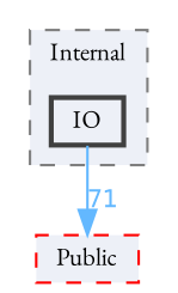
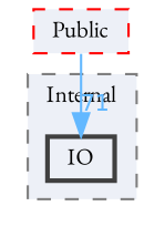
  digraph {
    compound=true
    fontname="EB Garamond"
    node [fillcolor="#edf0f7" fontname="EB Garamond" fontsize=10 shape=box]
    n1 [color=grey25 height=0.2 label=IO style="filled,bold" width=0.4]
    n2 [color=red height=0.2 label=Public style="filled,dashed" width=0.4]
    subgraph cluster_1 {
      bgcolor="#edf0f7"
      fontsize=10
      label=Internal
      pencolor=grey50
      style="filled,dashed"
      n1
    }
-   n1 -> n2 [color=steelblue1 fontcolor=steelblue1 fontname="EB Garamond" fontsize=10 headlabel=71 labeldistance=1.5 labelfontname=Helvetica labelfontsize=10]
+   n2 -> n1 [color=steelblue1 fontcolor=steelblue1 fontname="EB Garamond" fontsize=10 headlabel=71 labeldistance=1.5 labelfontname=Helvetica labelfontsize=10]
  }
